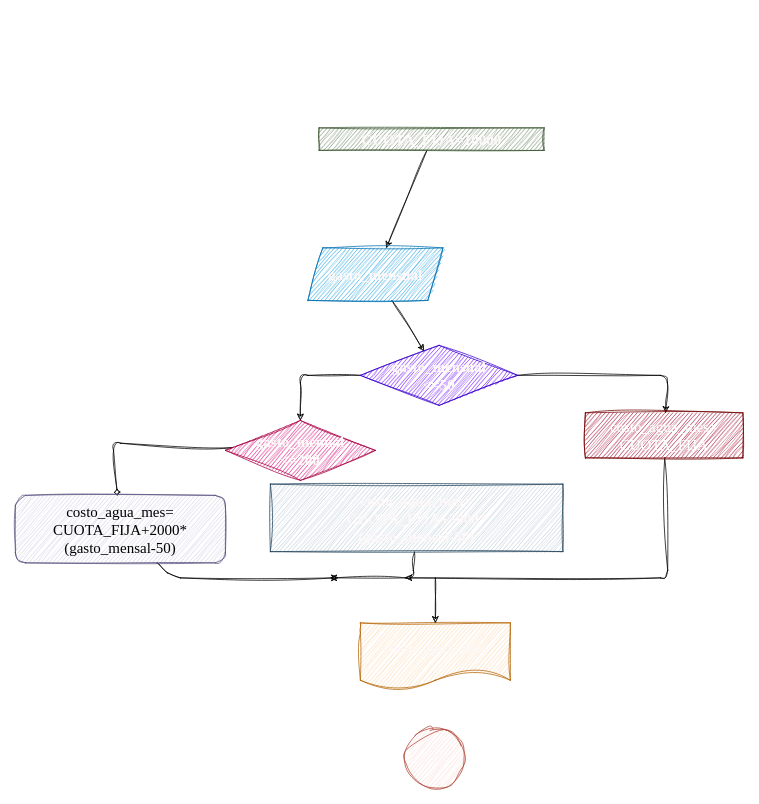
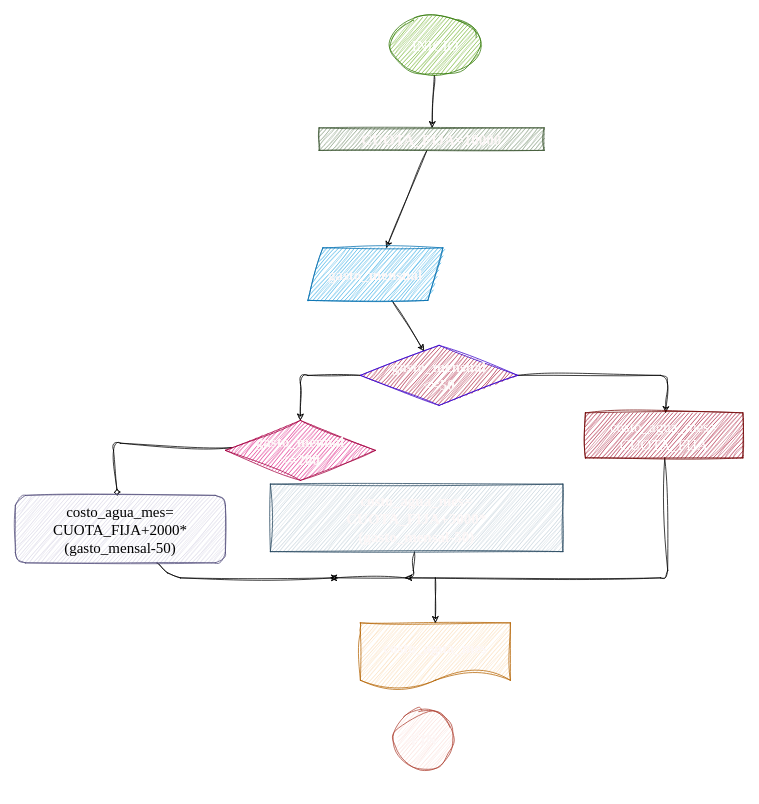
  <mxCell id="0" />
  <mxCell id="1" parent="0" />
+ <mxCell id="2" value="" style="edgeStyle=none;sketch=1;hachureGap=4;jiggle=2;curveFitting=1;html=1;fontFamily=Architects Daughter;fontSource=https%3A%2F%2Ffonts.googleapis.com%2Fcss%3Ffamily%3DArchitects%2BDaughter;fontSize=20;fontColor=#fdf7f7;labelBackgroundColor=none;fontStyle=1" edge="1" parent="1" source="3" target="5"><mxGeometry relative="1" as="geometry" /></mxCell>
+ <mxCell id="3" value="INICIO" style="ellipse;whiteSpace=wrap;html=1;sketch=1;hachureGap=4;jiggle=2;curveFitting=1;strokeColor=#2D7600;fontFamily=Architects Daughter;fontSource=https%3A%2F%2Ffonts.googleapis.com%2Fcss%3Ffamily%3DArchitects%2BDaughter;fontSize=20;fontColor=#ffffff;fillColor=#60a917;" vertex="1" parent="1"><mxGeometry x="520" y="20" width="120" height="80" as="geometry" /></mxCell>
  <mxCell id="4" value="" style="edgeStyle=none;sketch=1;hachureGap=4;jiggle=2;curveFitting=1;html=1;fontFamily=Architects Daughter;fontSource=https%3A%2F%2Ffonts.googleapis.com%2Fcss%3Ffamily%3DArchitects%2BDaughter;fontSize=20;fontColor=#fdf7f7;labelBackgroundColor=none;fontStyle=1" edge="1" parent="1" source="5" target="7"><mxGeometry relative="1" as="geometry" /></mxCell>
  <mxCell id="5" value="CUOTA_FIJA=10000" style="whiteSpace=wrap;html=1;fontSize=20;fontFamily=Architects Daughter;sketch=1;hachureGap=4;jiggle=2;curveFitting=1;fontSource=https%3A%2F%2Ffonts.googleapis.com%2Fcss%3Ffamily%3DArchitects%2BDaughter;fillColor=#6d8764;fontColor=#fdf7f7;strokeColor=#3A5431;labelBackgroundColor=none;fontStyle=1" vertex="1" parent="1"><mxGeometry x="425" y="170" width="300" height="30" as="geometry" /></mxCell>
  <mxCell id="6" value="" style="edgeStyle=none;sketch=1;hachureGap=4;jiggle=2;curveFitting=1;html=1;fontFamily=Architects Daughter;fontSource=https%3A%2F%2Ffonts.googleapis.com%2Fcss%3Ffamily%3DArchitects%2BDaughter;fontSize=20;fontColor=#fdf7f7;labelBackgroundColor=none;fontStyle=1" edge="1" parent="1" source="7" target="10"><mxGeometry relative="1" as="geometry" /></mxCell>
  <mxCell id="7" value="gasto_mensual" style="shape=parallelogram;perimeter=parallelogramPerimeter;whiteSpace=wrap;html=1;fixedSize=1;fontSize=20;fontFamily=Architects Daughter;sketch=1;hachureGap=4;jiggle=2;curveFitting=1;fontSource=https%3A%2F%2Ffonts.googleapis.com%2Fcss%3Ffamily%3DArchitects%2BDaughter;fillColor=#1ba1e2;fontColor=#fdf7f7;strokeColor=#006EAF;labelBackgroundColor=none;fontStyle=1" vertex="1" parent="1"><mxGeometry x="410" y="330" width="180" height="70" as="geometry" /></mxCell>
  <mxCell id="8" value="" style="edgeStyle=none;sketch=1;hachureGap=4;jiggle=2;curveFitting=1;html=1;fontFamily=Architects Daughter;fontSource=https%3A%2F%2Ffonts.googleapis.com%2Fcss%3Ffamily%3DArchitects%2BDaughter;fontSize=20;fontColor=#fdf7f7;labelBackgroundColor=none;fontStyle=1" edge="1" parent="1" source="10" target="12"><mxGeometry relative="1" as="geometry"><Array as="points"><mxPoint x="400" y="500" /></Array></mxGeometry></mxCell>
  <mxCell id="9" value="" style="edgeStyle=none;sketch=1;hachureGap=4;jiggle=2;curveFitting=1;html=1;fontFamily=Architects Daughter;fontSource=https%3A%2F%2Ffonts.googleapis.com%2Fcss%3Ffamily%3DArchitects%2BDaughter;fontSize=20;fontColor=#fdf7f7;labelBackgroundColor=none;fontStyle=1" edge="1" parent="1" source="10" target="18"><mxGeometry relative="1" as="geometry"><Array as="points"><mxPoint x="890" y="500" /></Array></mxGeometry></mxCell>
- <mxCell id="10" value="gasto_mensual&lt;br&gt;&amp;lt;=50" style="rhombus;whiteSpace=wrap;html=1;fontSize=20;fontFamily=Architects Daughter;sketch=1;hachureGap=4;jiggle=2;curveFitting=1;fontSource=https%3A%2F%2Ffonts.googleapis.com%2Fcss%3Ffamily%3DArchitects%2BDaughter;fillColor=#6a00ff;fontColor=#fdf7f7;strokeColor=#3700CC;labelBackgroundColor=none;fontStyle=1" vertex="1" parent="1"><mxGeometry x="480" y="460" width="210" height="80" as="geometry" /></mxCell>
+ <mxCell id="10" value="gasto_mensual&lt;br&gt;&amp;lt;=50" style="rhombus;whiteSpace=wrap;html=1;fontSize=20;fontFamily=Architects Daughter;sketch=1;hachureGap=4;jiggle=2;curveFitting=1;fontSource=https%3A%2F%2Ffonts.googleapis.com%2Fcss%3Ffamily%3DArchitects%2BDaughter;fillColor=#a20025;fontColor=#fdf7f7;strokeColor=#3700CC;labelBackgroundColor=none;fontStyle=1;" vertex="1" parent="1"><mxGeometry x="480" y="460" width="210" height="80" as="geometry" /></mxCell>
  <mxCell id="11" value="" style="edgeStyle=none;sketch=1;hachureGap=4;jiggle=2;curveFitting=1;html=1;fontFamily=Architects Daughter;fontSource=https%3A%2F%2Ffonts.googleapis.com%2Fcss%3Ffamily%3DArchitects%2BDaughter;fontSize=20;fontColor=#fdf7f7;labelBackgroundColor=none;fontStyle=1;endArrow=diamond;" edge="1" parent="1" source="12" target="14"><mxGeometry relative="1" as="geometry"><Array as="points"><mxPoint x="150" y="590" /></Array></mxGeometry></mxCell>
  <mxCell id="12" value="gasto_menual&lt;br&gt;&amp;lt;=200" style="rhombus;whiteSpace=wrap;html=1;fontSize=20;fontFamily=Architects Daughter;sketch=1;hachureGap=4;jiggle=2;curveFitting=1;fontSource=https%3A%2F%2Ffonts.googleapis.com%2Fcss%3Ffamily%3DArchitects%2BDaughter;fillColor=#d80073;fontColor=#fdf7f7;strokeColor=#A50040;labelBackgroundColor=none;fontStyle=1" vertex="1" parent="1"><mxGeometry x="300" y="560" width="200" height="80" as="geometry" /></mxCell>
  <mxCell id="13" style="edgeStyle=none;sketch=1;hachureGap=4;jiggle=2;curveFitting=1;html=1;fontFamily=Architects Daughter;fontSource=https%3A%2F%2Ffonts.googleapis.com%2Fcss%3Ffamily%3DArchitects%2BDaughter;fontSize=20;fontColor=#fdf7f7;labelBackgroundColor=none;fontStyle=1" edge="1" parent="1" source="14"><mxGeometry relative="1" as="geometry"><mxPoint x="450" y="770" as="targetPoint" /><Array as="points"><mxPoint x="230" y="770" /></Array></mxGeometry></mxCell>
  <mxCell id="14" value="costo_agua_mes=&lt;br&gt;CUOTA_FIJA+2000*&lt;br&gt;(gasto_mensal-50)" style="rounded=1;whiteSpace=wrap;html=1;fontSize=20;fontFamily=Architects Daughter;sketch=1;hachureGap=4;jiggle=2;curveFitting=1;fontSource=https%3A%2F%2Ffonts.googleapis.com%2Fcss%3Ffamily%3DArchitects%2BDaughter;fillColor=#d0cee2;strokeColor=#56517e;" vertex="1" parent="1"><mxGeometry x="20" y="660" width="280" height="90" as="geometry" /></mxCell>
  <mxCell id="15" style="edgeStyle=none;sketch=1;hachureGap=4;jiggle=2;curveFitting=1;html=1;fontFamily=Architects Daughter;fontSource=https%3A%2F%2Ffonts.googleapis.com%2Fcss%3Ffamily%3DArchitects%2BDaughter;fontSize=20;fontColor=#fdf7f7;labelBackgroundColor=none;fontStyle=1" edge="1" parent="1" source="16"><mxGeometry relative="1" as="geometry"><mxPoint x="440" y="770" as="targetPoint" /><Array as="points"><mxPoint x="550" y="770" /></Array></mxGeometry></mxCell>
  <mxCell id="16" value="costo_agua_mes= &lt;br&gt;CUOTA_FIJA+3000*&lt;br&gt;(gasto_mensal-50)" style="whiteSpace=wrap;html=1;fontSize=20;fontFamily=Architects Daughter;sketch=1;hachureGap=4;jiggle=2;curveFitting=1;fontSource=https%3A%2F%2Ffonts.googleapis.com%2Fcss%3Ffamily%3DArchitects%2BDaughter;fillColor=#bac8d3;strokeColor=#23445d;labelBackgroundColor=none;fontStyle=1;fontColor=#fdf7f7;" vertex="1" parent="1"><mxGeometry x="360" y="645" width="390" height="90" as="geometry" /></mxCell>
  <mxCell id="17" style="edgeStyle=none;sketch=1;hachureGap=4;jiggle=2;curveFitting=1;html=1;fontFamily=Architects Daughter;fontSource=https%3A%2F%2Ffonts.googleapis.com%2Fcss%3Ffamily%3DArchitects%2BDaughter;fontSize=20;fontColor=#fdf7f7;labelBackgroundColor=none;fontStyle=1" edge="1" parent="1" source="18"><mxGeometry relative="1" as="geometry"><mxPoint x="540" y="770" as="targetPoint" /><Array as="points"><mxPoint x="890" y="770" /></Array></mxGeometry></mxCell>
  <mxCell id="18" value="costo_agua_mes= CUOTA_FIJA" style="whiteSpace=wrap;html=1;fontSize=20;fontFamily=Architects Daughter;sketch=1;hachureGap=4;jiggle=2;curveFitting=1;fontSource=https%3A%2F%2Ffonts.googleapis.com%2Fcss%3Ffamily%3DArchitects%2BDaughter;fillColor=#a20025;fontColor=#ffffff;strokeColor=#6F0000;" vertex="1" parent="1"><mxGeometry x="780" y="550" width="210" height="60" as="geometry" /></mxCell>
  <mxCell id="19" value="costo_agua_mes" style="shape=document;whiteSpace=wrap;html=1;boundedLbl=1;sketch=1;hachureGap=4;jiggle=2;curveFitting=1;strokeColor=#b46504;fontFamily=Architects Daughter;fontSource=https%3A%2F%2Ffonts.googleapis.com%2Fcss%3Ffamily%3DArchitects%2BDaughter;fontSize=20;fillColor=#fad7ac;labelBackgroundColor=none;fontStyle=1;fontColor=#fdf7f7;" vertex="1" parent="1"><mxGeometry x="480" y="830" width="200" height="90" as="geometry" /></mxCell>
- <mxCell id="20" value="FIN" style="ellipse;whiteSpace=wrap;html=1;fontSize=20;fontFamily=Architects Daughter;sketch=1;hachureGap=4;jiggle=2;curveFitting=1;fontSource=https%3A%2F%2Ffonts.googleapis.com%2Fcss%3Ffamily%3DArchitects%2BDaughter;fillColor=#fad9d5;strokeColor=#ae4132;labelBackgroundColor=none;fontStyle=1;fontColor=#fdf7f7;" vertex="1" parent="1"><mxGeometry x="540" y="970" width="80" height="80" as="geometry" /></mxCell>
+ <mxCell id="20" value="FIN" style="ellipse;whiteSpace=wrap;html=1;fontSize=20;fontFamily=Architects Daughter;sketch=1;hachureGap=4;jiggle=2;curveFitting=1;fontSource=https%3A%2F%2Ffonts.googleapis.com%2Fcss%3Ffamily%3DArchitects%2BDaughter;fillColor=#fad9d5;strokeColor=#ae4132;labelBackgroundColor=none;fontStyle=1;fontColor=#fdf7f7;" vertex="1" parent="1"><mxGeometry x="525" y="945" width="80" height="80" as="geometry" /></mxCell>
  <mxCell id="21" value="" style="edgeStyle=none;orthogonalLoop=1;jettySize=auto;html=1;sketch=1;hachureGap=4;jiggle=2;curveFitting=1;fontFamily=Architects Daughter;fontSource=https%3A%2F%2Ffonts.googleapis.com%2Fcss%3Ffamily%3DArchitects%2BDaughter;fontSize=20;fontColor=#fdf7f7;entryX=0.5;entryY=0;entryDx=0;entryDy=0;labelBackgroundColor=none;fontStyle=1" edge="1" parent="1" target="19"><mxGeometry width="100" relative="1" as="geometry"><mxPoint x="580" y="770" as="sourcePoint" /><mxPoint x="620" y="790" as="targetPoint" /><Array as="points" /></mxGeometry></mxCell>
